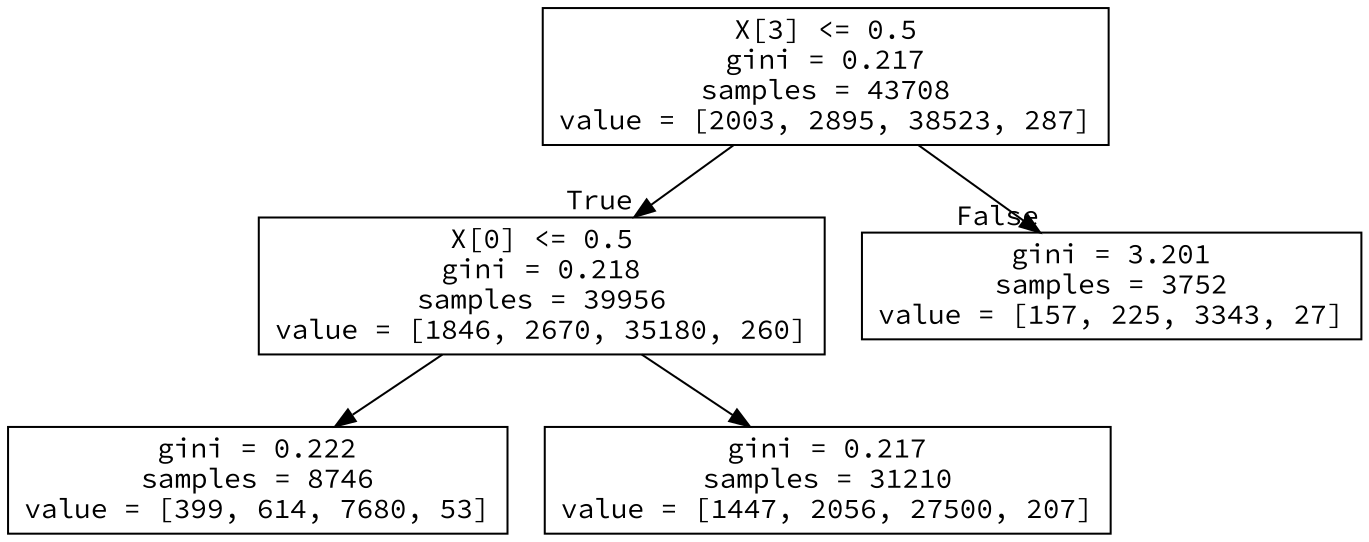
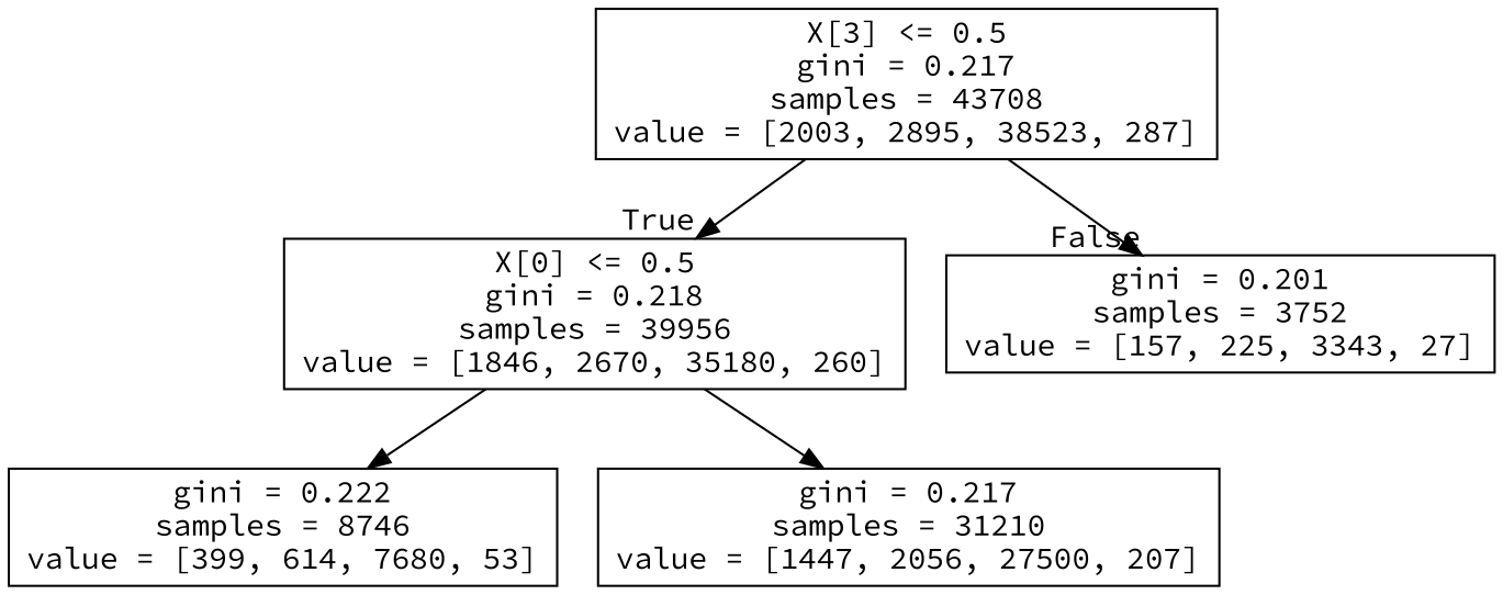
  digraph {
    fontname="Source Code Pro"
    node [shape=box fontname="Source Code Pro"]
    edge [fontname="Source Code Pro"]
    n1 [label="X[3] <= 0.5\ngini = 0.217\nsamples = 43708\nvalue = [2003, 2895, 38523, 287]"]
    n2 [label="X[0] <= 0.5\ngini = 0.218\nsamples = 39956\nvalue = [1846, 2670, 35180, 260]"]
-   n3 [label="gini = 3.201\nsamples = 3752\nvalue = [157, 225, 3343, 27]"]
+   n3 [label="gini = 0.201\nsamples = 3752\nvalue = [157, 225, 3343, 27]"]
    n4 [label="gini = 0.222\nsamples = 8746\nvalue = [399, 614, 7680, 53]"]
    n5 [label="gini = 0.217\nsamples = 31210\nvalue = [1447, 2056, 27500, 207]"]
    n1 -> n2 [headlabel=True labelangle=45 labeldistance=2.5]
    n1 -> n3 [headlabel=False labelangle=-45 labeldistance=2.5]
    n2 -> n4
    n2 -> n5
  }
